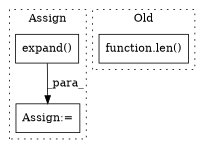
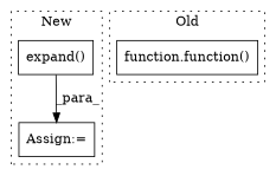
  digraph {
    node [a=75 shape=box]
    n1 [l="18,1" label="expand()" s="823,851"]
    n2 [a=68 l=3 label="Assign:=" s=958]
-   n3 [l="4,1" label="function.len()" s="545,550"]
+   n3 [l="4,1" label="function.function()" s="545,550"]
    subgraph cluster_1 {
-     label=Assign
+     label=New
      style=dotted
      n1
      n2
    }
    subgraph cluster_2 {
      label=Old
      style=dotted
      n3
    }
    n1 -> n2 [label=_para_]
  }
